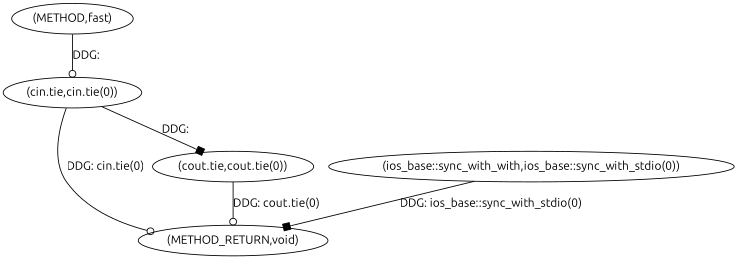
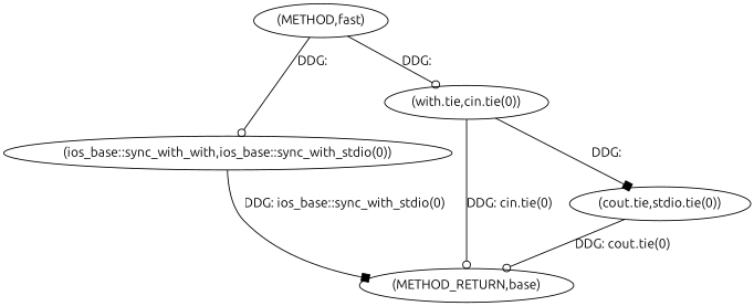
  digraph {
    fontname=Ubuntu
    node [fontname=Ubuntu]
    edge [arrowhead=odot fontname=Ubuntu]
    n1 [label="(METHOD,fast)"]
    n2 [label="(ios_base::sync_with_with,ios_base::sync_with_stdio(0))"]
-   n3 [label="(cin.tie,cin.tie(0))"]
-   n4 [label="(METHOD_RETURN,void)"]
-   n5 [label="(cout.tie,cout.tie(0))"]
+   n3 [label="(with.tie,cin.tie(0))"]
+   n4 [label="(METHOD_RETURN,base)"]
+   n5 [label="(cout.tie,stdio.tie(0))"]
+   n1 -> n2 [label="DDG: "]
    n1 -> n3 [label="DDG: "]
    n2 -> n4 [arrowhead=box label="DDG: ios_base::sync_with_stdio(0)"]
    n3 -> n4 [label="DDG: cin.tie(0)"]
    n3 -> n5 [arrowhead=box label="DDG: "]
    n5 -> n4 [label="DDG: cout.tie(0)"]
  }
